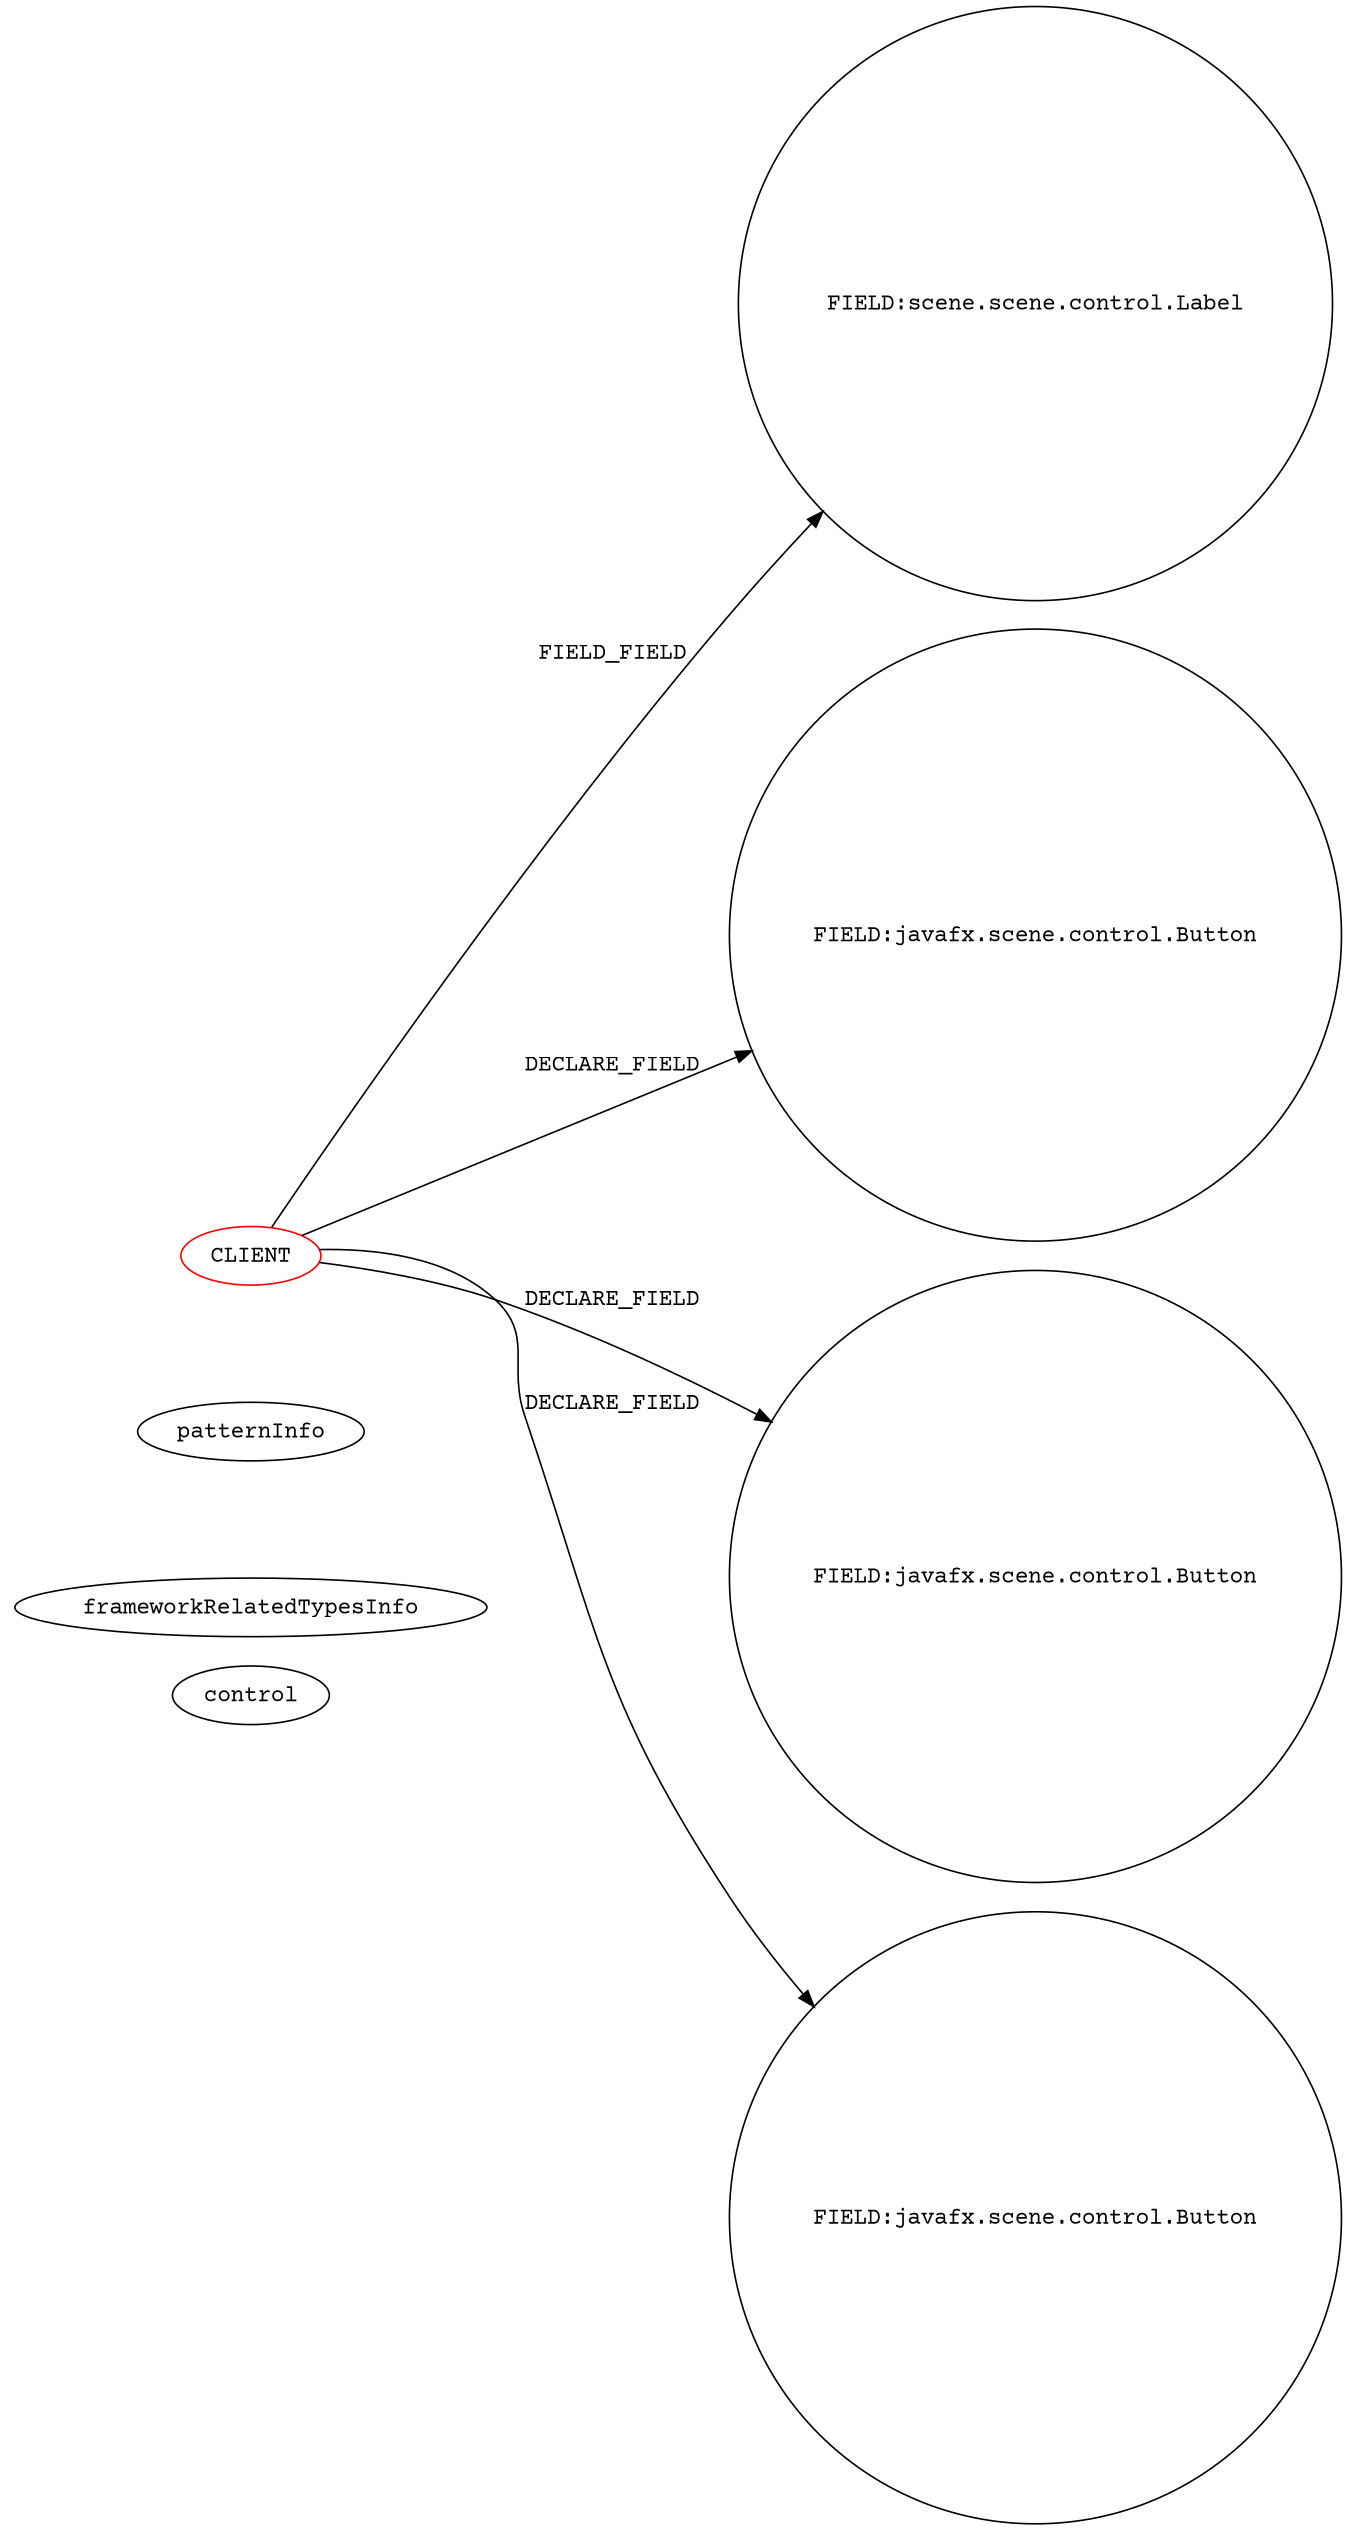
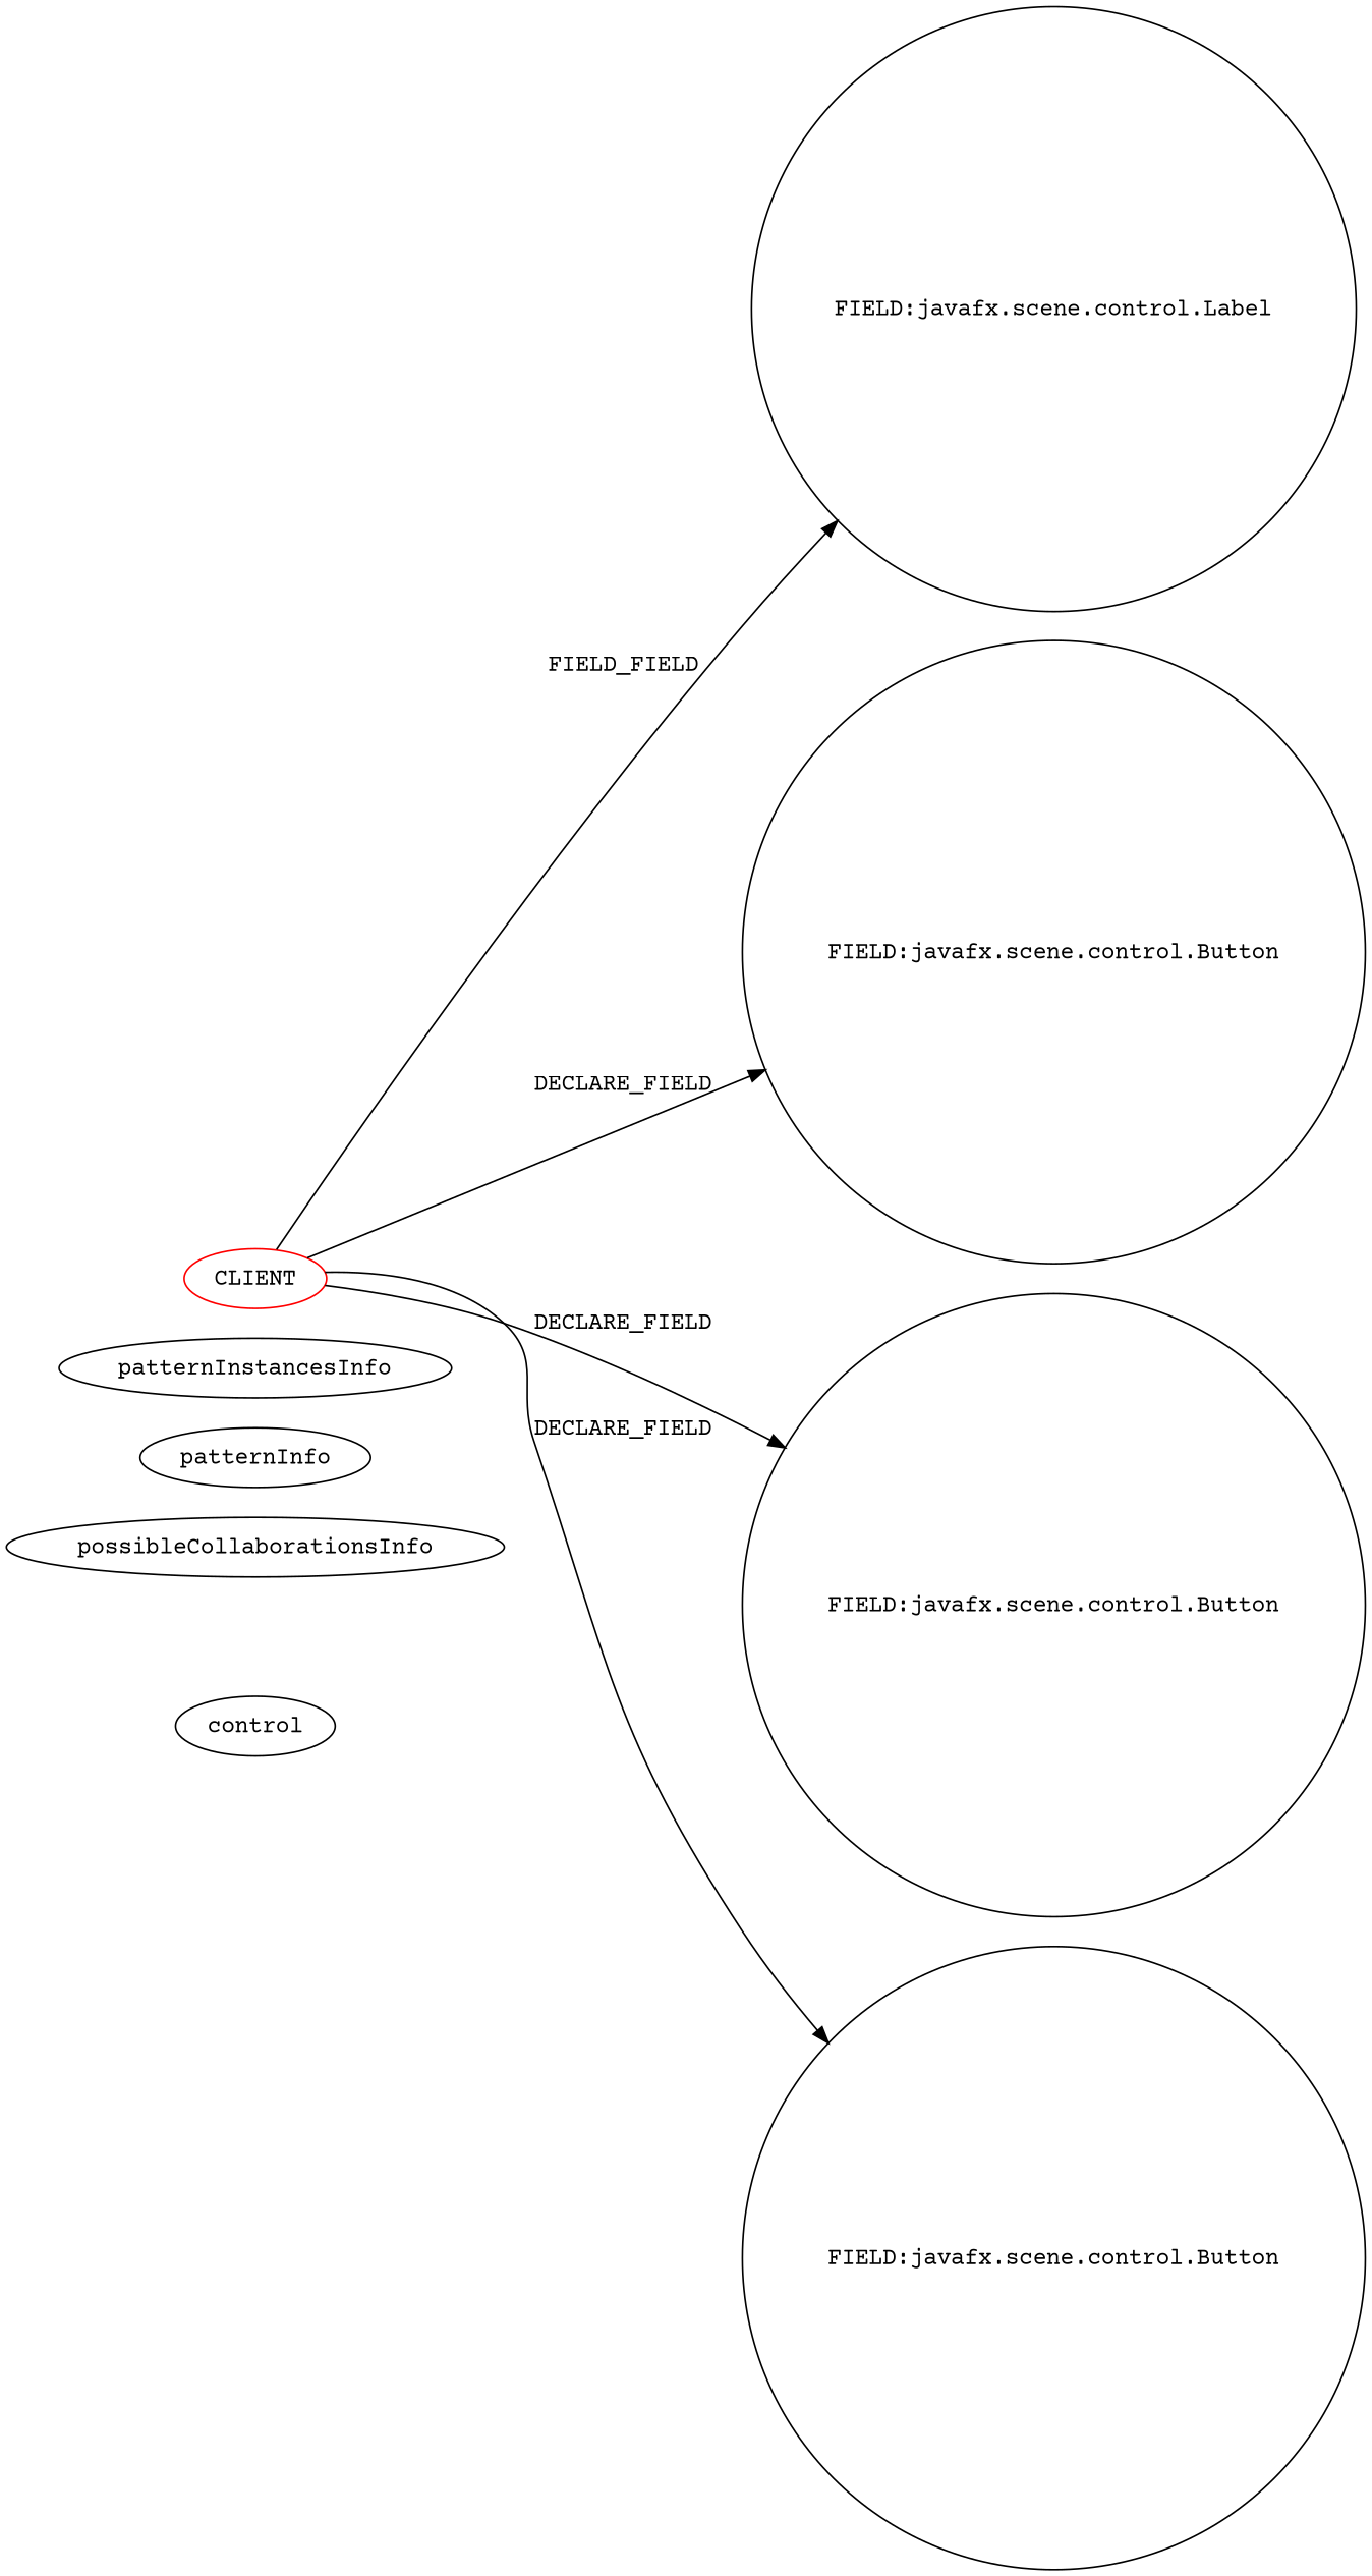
  digraph {
    fontname="Courier Prime"
    rankdir=LR
    node [fontname="Courier Prime"]
    edge [fontname="Courier Prime"]
    n1 [category=pattern graphId=137 isAnonymous=false label=control possibleRelation=false]
-   frameworkRelatedTypesInfo
+   possibleCollaborationsInfo
    patternInfo [frequency=30.0 patternRootClient=0]
-   n6 [isFrameworkType=false label="FIELD:scene.scene.control.Label" shape=circle vertexType=FIELD_DECLARATION]
+   patternInstancesInfo [0="candybibby-Snake~/candybibby-Snake/Snake-master/src/graphicsJavaFX/Controller.java~Controller~2239" 1="brunoborges-fx2048~/brunoborges-fx2048/fx2048-master/src/game2048/Board.java~Board~2229" 10="bianconejo-CEFX~/bianconejo-CEFX/CEFX-master/src/cefx/CECommandeController.java~CECommandeController~2084" 11="didygo-gce-display~/didygo-gce-display/gce-display-master/src/proto1/DashBoard.java~DashBoard~2407" 12="mrempala-sp~/mrempala-sp/sp-master/src/application/VcSetupSquibGroups.java~VcSetupSquibGroups~3676" 13="mrempala-sp~/mrempala-sp/sp-master/src/application/VcSequencePreview.java~VcSequencePreview~3683" 14="Technius-Starbound-Mod-Toolkit~/Technius-Starbound-Mod-Toolkit/Starbound-Mod-Toolkit-master/src/main/java/co/technius/starboundmodtoolkit/utilui/SwappableNodePane.java~SwappableNodePane~1458" 15="amonker-AmonkerFX~/amonker-AmonkerFX/AmonkerFX-master/src/cn/jingyun/javafx/amonker/ui/AmonkerUIApplication.java~AmonkerUIApplication~1831" 16="if12b051-SWP_Paint~/if12b051-SWP_Paint/SWP_Paint-master/SWP_Paint/src/gui/MainController.java~MainController~3089" 17="dony1990-ProsDesktop~/dony1990-ProsDesktop/ProsDesktop-master/src/nicon/NiconDesktop/guifx/NiconNavigator/NavegadorController.java~NavegadorController~2563" 18="mouradsaadi-LO23-IHM~/mouradsaadi-LO23-IHM/LO23-IHM-master/Sudoku-IHM/src/sudoko/ihm/vue/FXMLDocumentController.java~FXMLDocumentController~3651" 19="ajithkp560-quizmaster~/ajithkp560-quizmaster/quizmaster-master/QuizProgram_SRC/QuizProgram/src/quizprogram/SampleController.java~SampleController~1753" 2="bianconejo-CEFX~/bianconejo-CEFX/CEFX-master/src/cefx/CEGestionRemisesController.java~CEGestionRemisesController~2018" 20="szabel01-kontenery~/szabel01-kontenery/kontenery-master/src/main/java/pl/p/lodz/container/controller/FXMLController.java~FXMLController~4418" 21="RomeoGolf-BC~/RomeoGolf-BC/BC-master/src/romeogolf/bc/MainController.java~MainController~1142" 22="matanghuy-SPCA~/matanghuy-SPCA/SPCA-master/SPCA/src/controllers/TransController.java~TransController~3572" 23="Jamakasi-JMCLauncherFX~/Jamakasi-JMCLauncherFX/JMCLauncherFX-master/src/jmclauncherfx/OptionsWindowController.java~OptionsWindowController~610" 24="nielsmaneschijn-8bit~/nielsmaneschijn-8bit/8bit-master/src/net/maneschijn/bleep/core/MathFX.java~MathFX~3756" 25="dodaio-SoftwareBlack21G~/dodaio-SoftwareBlack21G/SoftwareBlack21G-master/Blackjack/src/Viewer/MainGamev2Controller.java~MainGamev2Controller~2521" 26="soonzsoonz-QuickFoot~/soonzsoonz-QuickFoot/QuickFoot-master/src/application/FXMLAdoptionController.java~FXMLAdoptionController~4247" 27="Edenm-BlackJack~/Edenm-BlackJack/BlackJack-master/src/View/TableController.java~TableController~394" 28="prashker-KingsSGF~/prashker-KingsSGF/KingsSGF-master/src/uiSam/FighterView.java~FighterView~3912" 29="NirmalL-Shark~/NirmalL-Shark/Shark-master/src/Controller.java~Controller~1009" 3="hock323-eventManager~/hock323-eventManager/EventManager-master/src/eventManager/controller/pokerTournament/TournamentController.java~TournamentController~3009" 4="dony1990-ProsDesktop~/dony1990-ProsDesktop/ProsDesktop-master/src/nicon/NiconDesktop/guifx/NiconImage/NiconImageFXMLController.java~NiconImageFXMLController~2548" 5="joelburget-miftiwac~/joelburget-miftiwac/miftiwac-master/src/Dynamic_page.java~Dynamic_page~3333" 6="diogocs1-FPessoais~/diogocs1-FPessoais/FPessoais-master/FinancasPessoais/src/app/controllers/HomeController.java~HomeController~2490" 7="walker-clint-AIProj3~/walker-clint-AIProj3/AIProj3-master/src/application/GameBoardController.java~GameBoardController~4712" 8="Tsaru-Java-MP3-Visualizations~/Tsaru-Java-MP3-Visualizations/Java-MP3-Visualizations-master/mp3 Visualization/src/VisualizationInterface.java~VisualizationInterface~1511" 9="Dahwar-Calculator~/Dahwar-Calculator/Calculator-master/src/fr/alsace/lacroix/calculator/SampleController.java~SampleController~308"]
+   n6 [isFrameworkType=false label="FIELD:javafx.scene.control.Label" shape=circle vertexType=FIELD_DECLARATION]
    n7 [color=red isFrameworkType=false label=CLIENT vertexType=ROOT_CLIENT_CLASS_DECLARATION]
    n8 [isFrameworkType=false label="FIELD:javafx.scene.control.Button" shape=circle vertexType=FIELD_DECLARATION]
    n9 [isFrameworkType=false label="FIELD:javafx.scene.control.Button" shape=circle vertexType=FIELD_DECLARATION]
    n10 [isFrameworkType=false label="FIELD:javafx.scene.control.Button" shape=circle vertexType=FIELD_DECLARATION]
    n7 -> n6 [label=FIELD_FIELD]
    n7 -> n8 [label=DECLARE_FIELD]
    n7 -> n9 [label=DECLARE_FIELD]
    n7 -> n10 [label=DECLARE_FIELD]
  }
